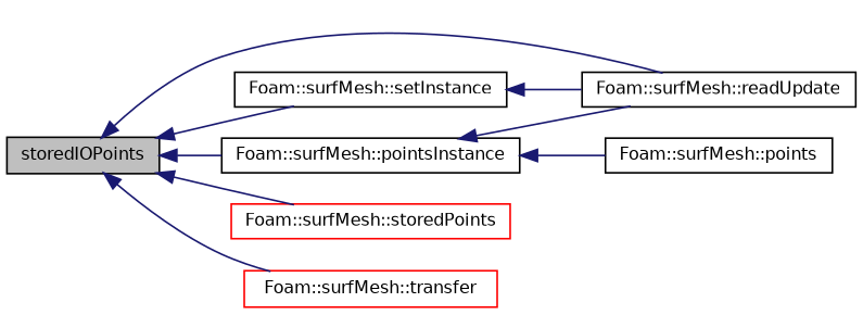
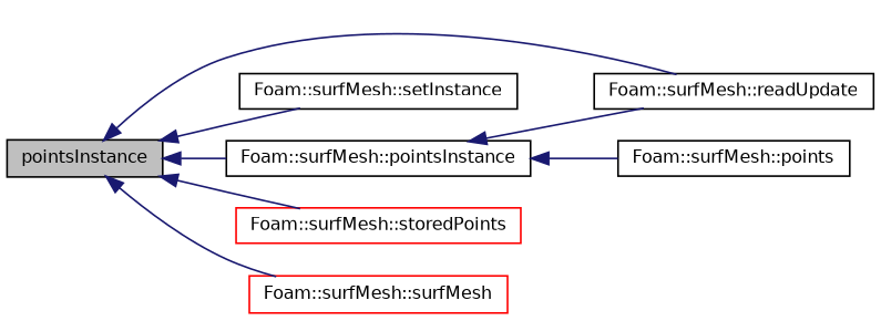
  digraph {
    rankdir=LR
    node [color=black fontname=Helvetica fontsize=10 shape=record]
    edge [color=midnightblue dir=back fontname=Helvetica fontsize=10 labelfontname=Helvetica labelfontsize=10 style=solid]
-   n1 [fillcolor=grey75 fontcolor=black height=0.2 label=storedIOPoints style=filled width=0.4]
+   n1 [fillcolor=grey75 fontcolor=black height=0.2 label=pointsInstance style=filled width=0.4]
    n2 [height=0.2 label="Foam::surfMesh::pointsInstance" width=0.4]
    n3 [height=0.2 label="Foam::surfMesh::readUpdate" width=0.4]
    n4 [height=0.2 label="Foam::surfMesh::setInstance" width=0.4]
    n5 [color=red height=0.2 label="Foam::surfMesh::storedPoints" width=0.4]
-   n6 [color=red height=0.2 label="Foam::surfMesh::transfer" width=0.4]
+   n6 [color=red height=0.2 label="Foam::surfMesh::surfMesh" width=0.4]
    n7 [height=0.2 label="Foam::surfMesh::points" width=0.4]
    n1 -> n2
    n1 -> n3
    n1 -> n4
    n1 -> n5
    n1 -> n6
    n2 -> n3
    n2 -> n7
-   n4 -> n3
  }
